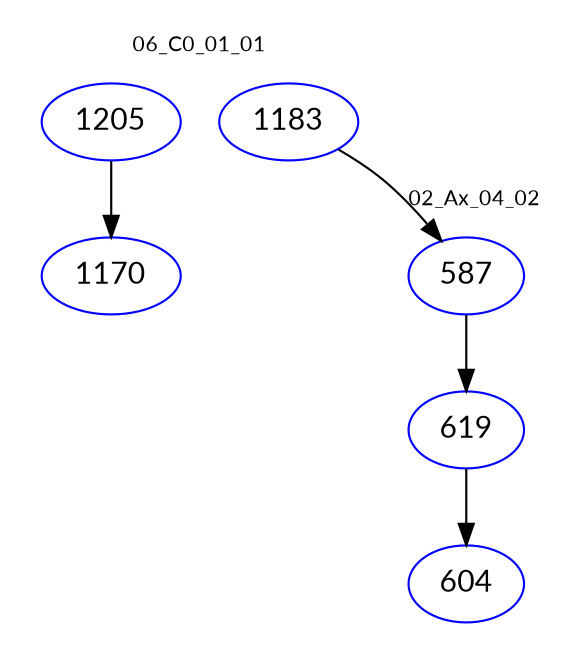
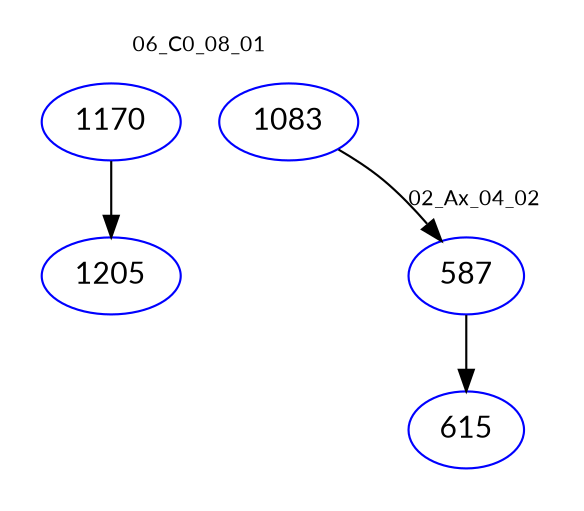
  digraph {
    fontname=Lato
    node [color=blue fontname=Lato]
    edge [color=black fontname=Lato]
    n1 [label=587]
-   n2 [label=619]
-   n3 [label=604]
-   n4 [label=1183]
+   n2 [label=615]
+   n4 [label=1083]
    n5 [label=1170]
    n6 [label=1205]
    subgraph cluster_1 {
      color=white
      fontsize=10
      label="02_Ax_04_02"
      n1
      n2
-     n3
    }
    subgraph cluster_2 {
      color=white
      fontsize=10
-     label="06_C0_01_01"
+     label="06_C0_08_01"
      n4
      n5
      n6
    }
    n1 -> n2
-   n2 -> n3
    n4 -> n1
-   n6 -> n5
+   n5 -> n6
  }
